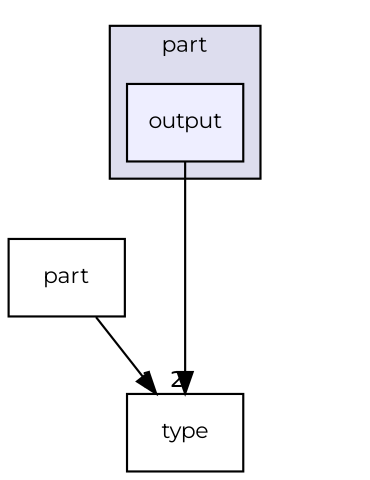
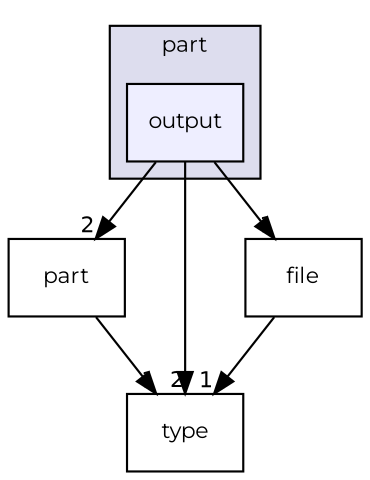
  digraph {
    compound=true
    fontname=Montserrat
    node [fontname=Montserrat fontsize=10 shape=box]
    edge [fontname=Montserrat headlabel=1 labeldistance=1.5 labelfontname=Helvetica labelfontsize=10]
    n1 [fillcolor="#eeeeff" label=output pencolor=black style=filled]
    n2 [label=part]
    n3 [label=type]
+   n4 [label=file]
    subgraph cluster_1 {
      bgcolor="#ddddee"
      fontsize=10
      label=part
      pencolor=black
      n1
    }
+   n1 -> n2 [headlabel=2]
    n1 -> n3 [headlabel=2]
+   n1 -> n4
    n2 -> n3
+   n4 -> n3
  }
